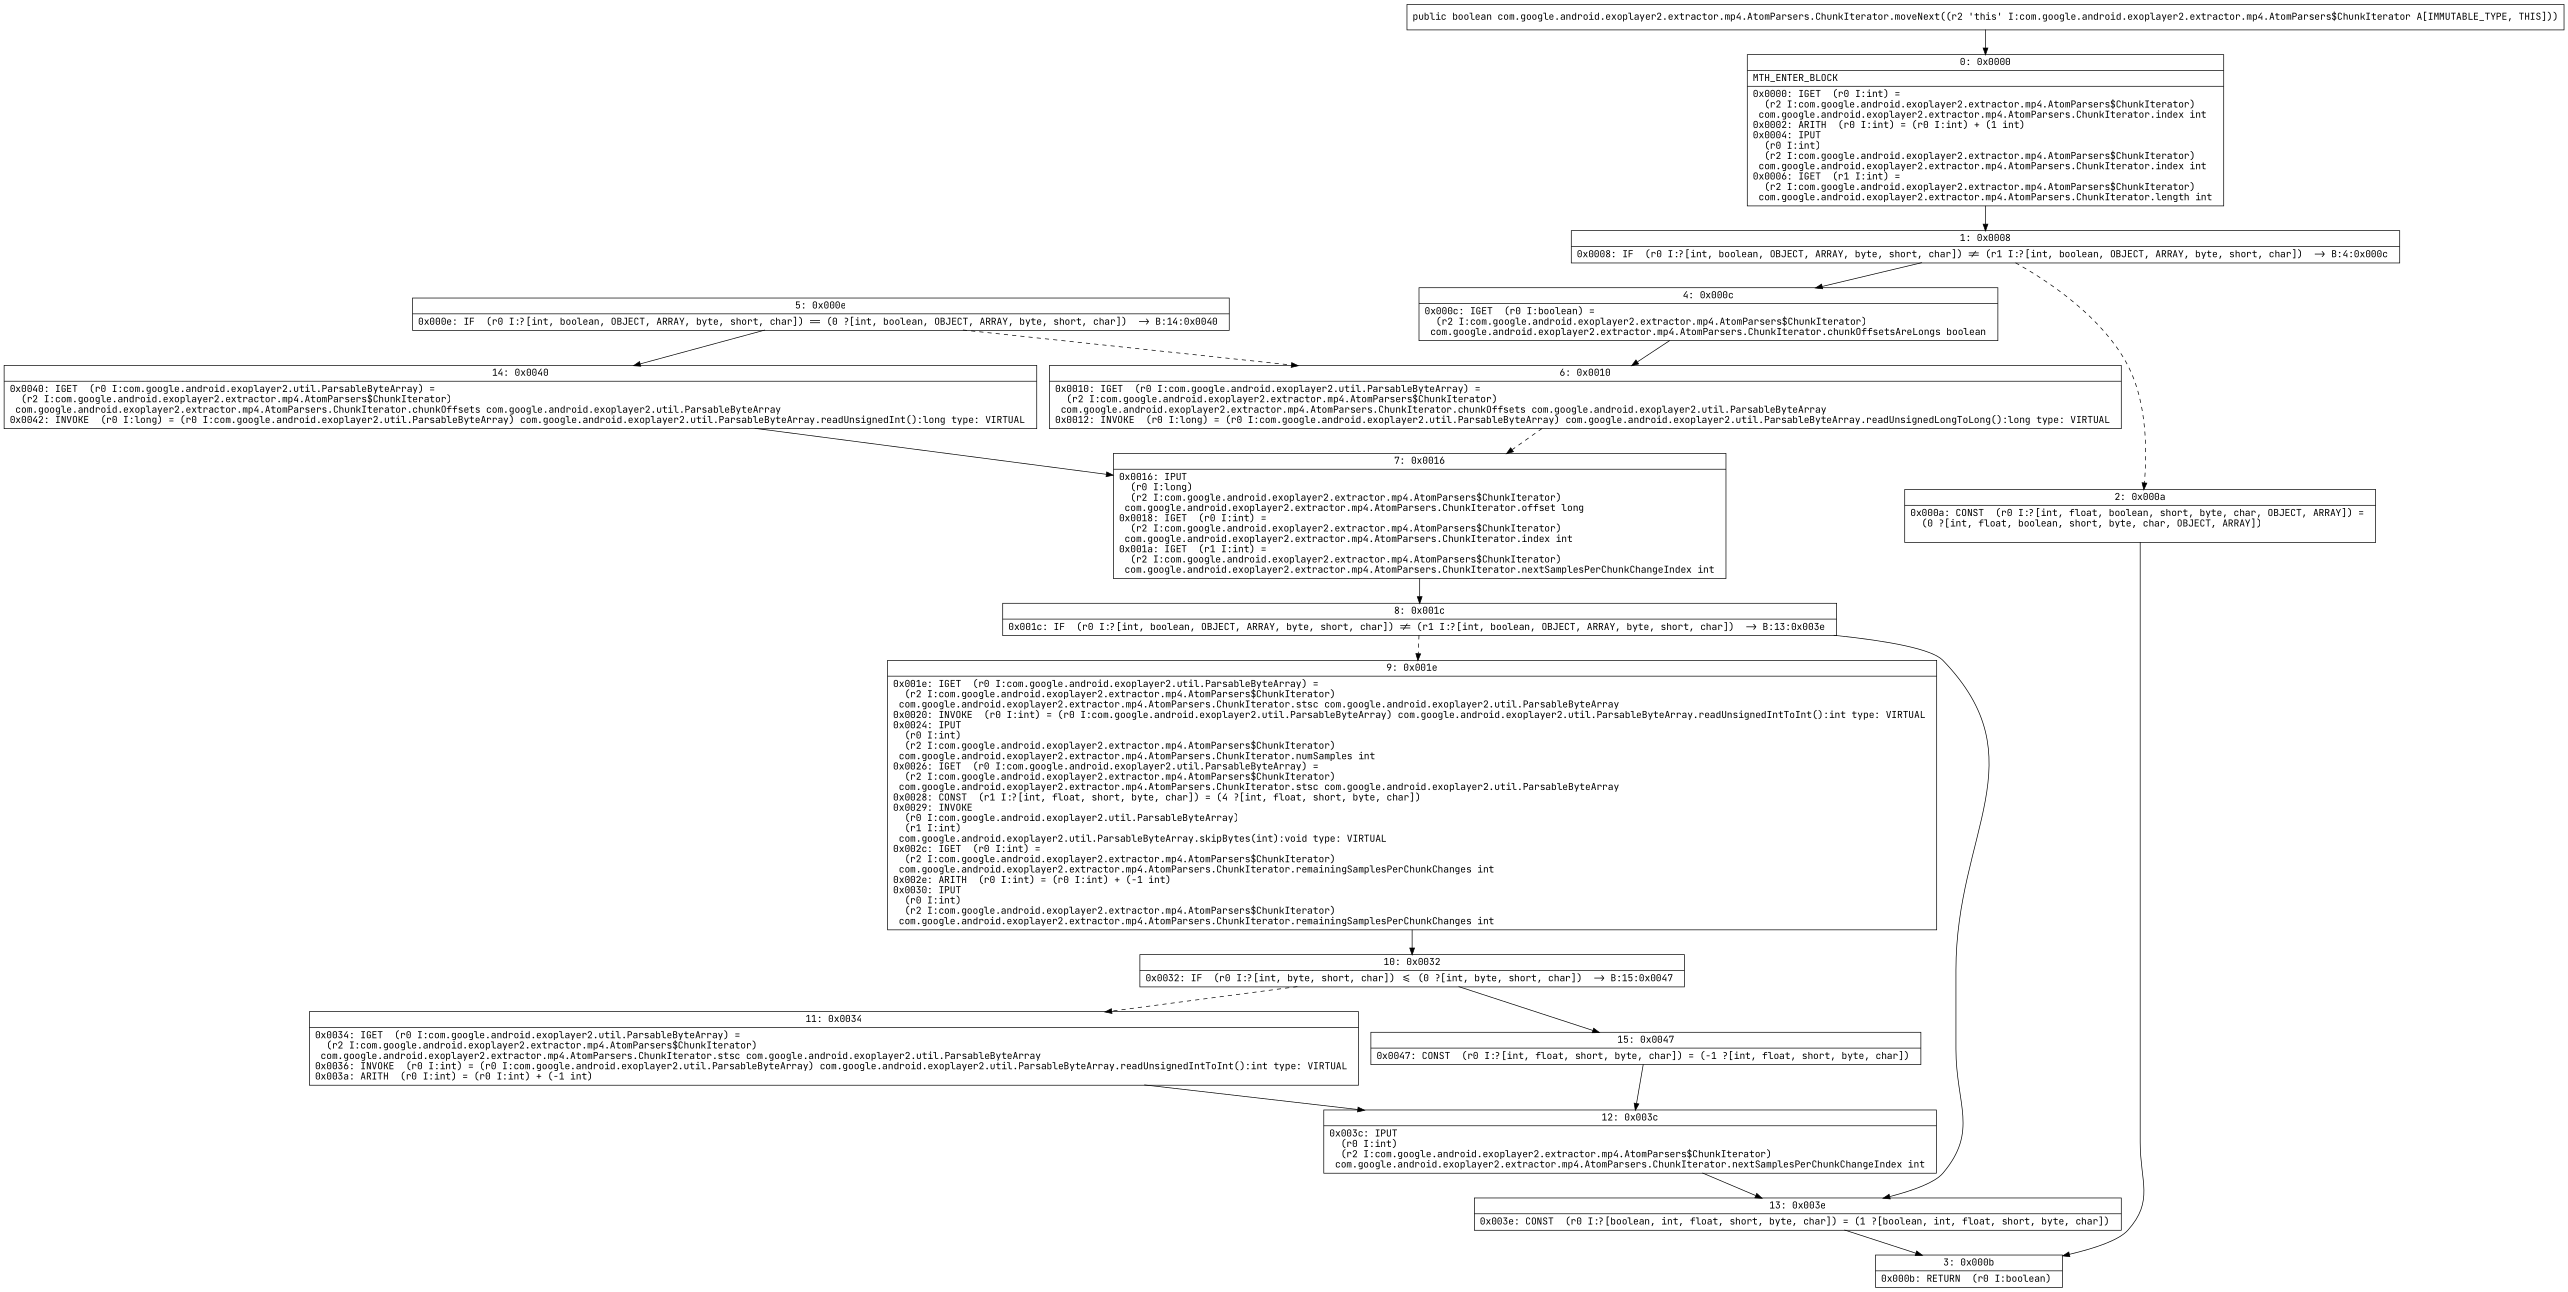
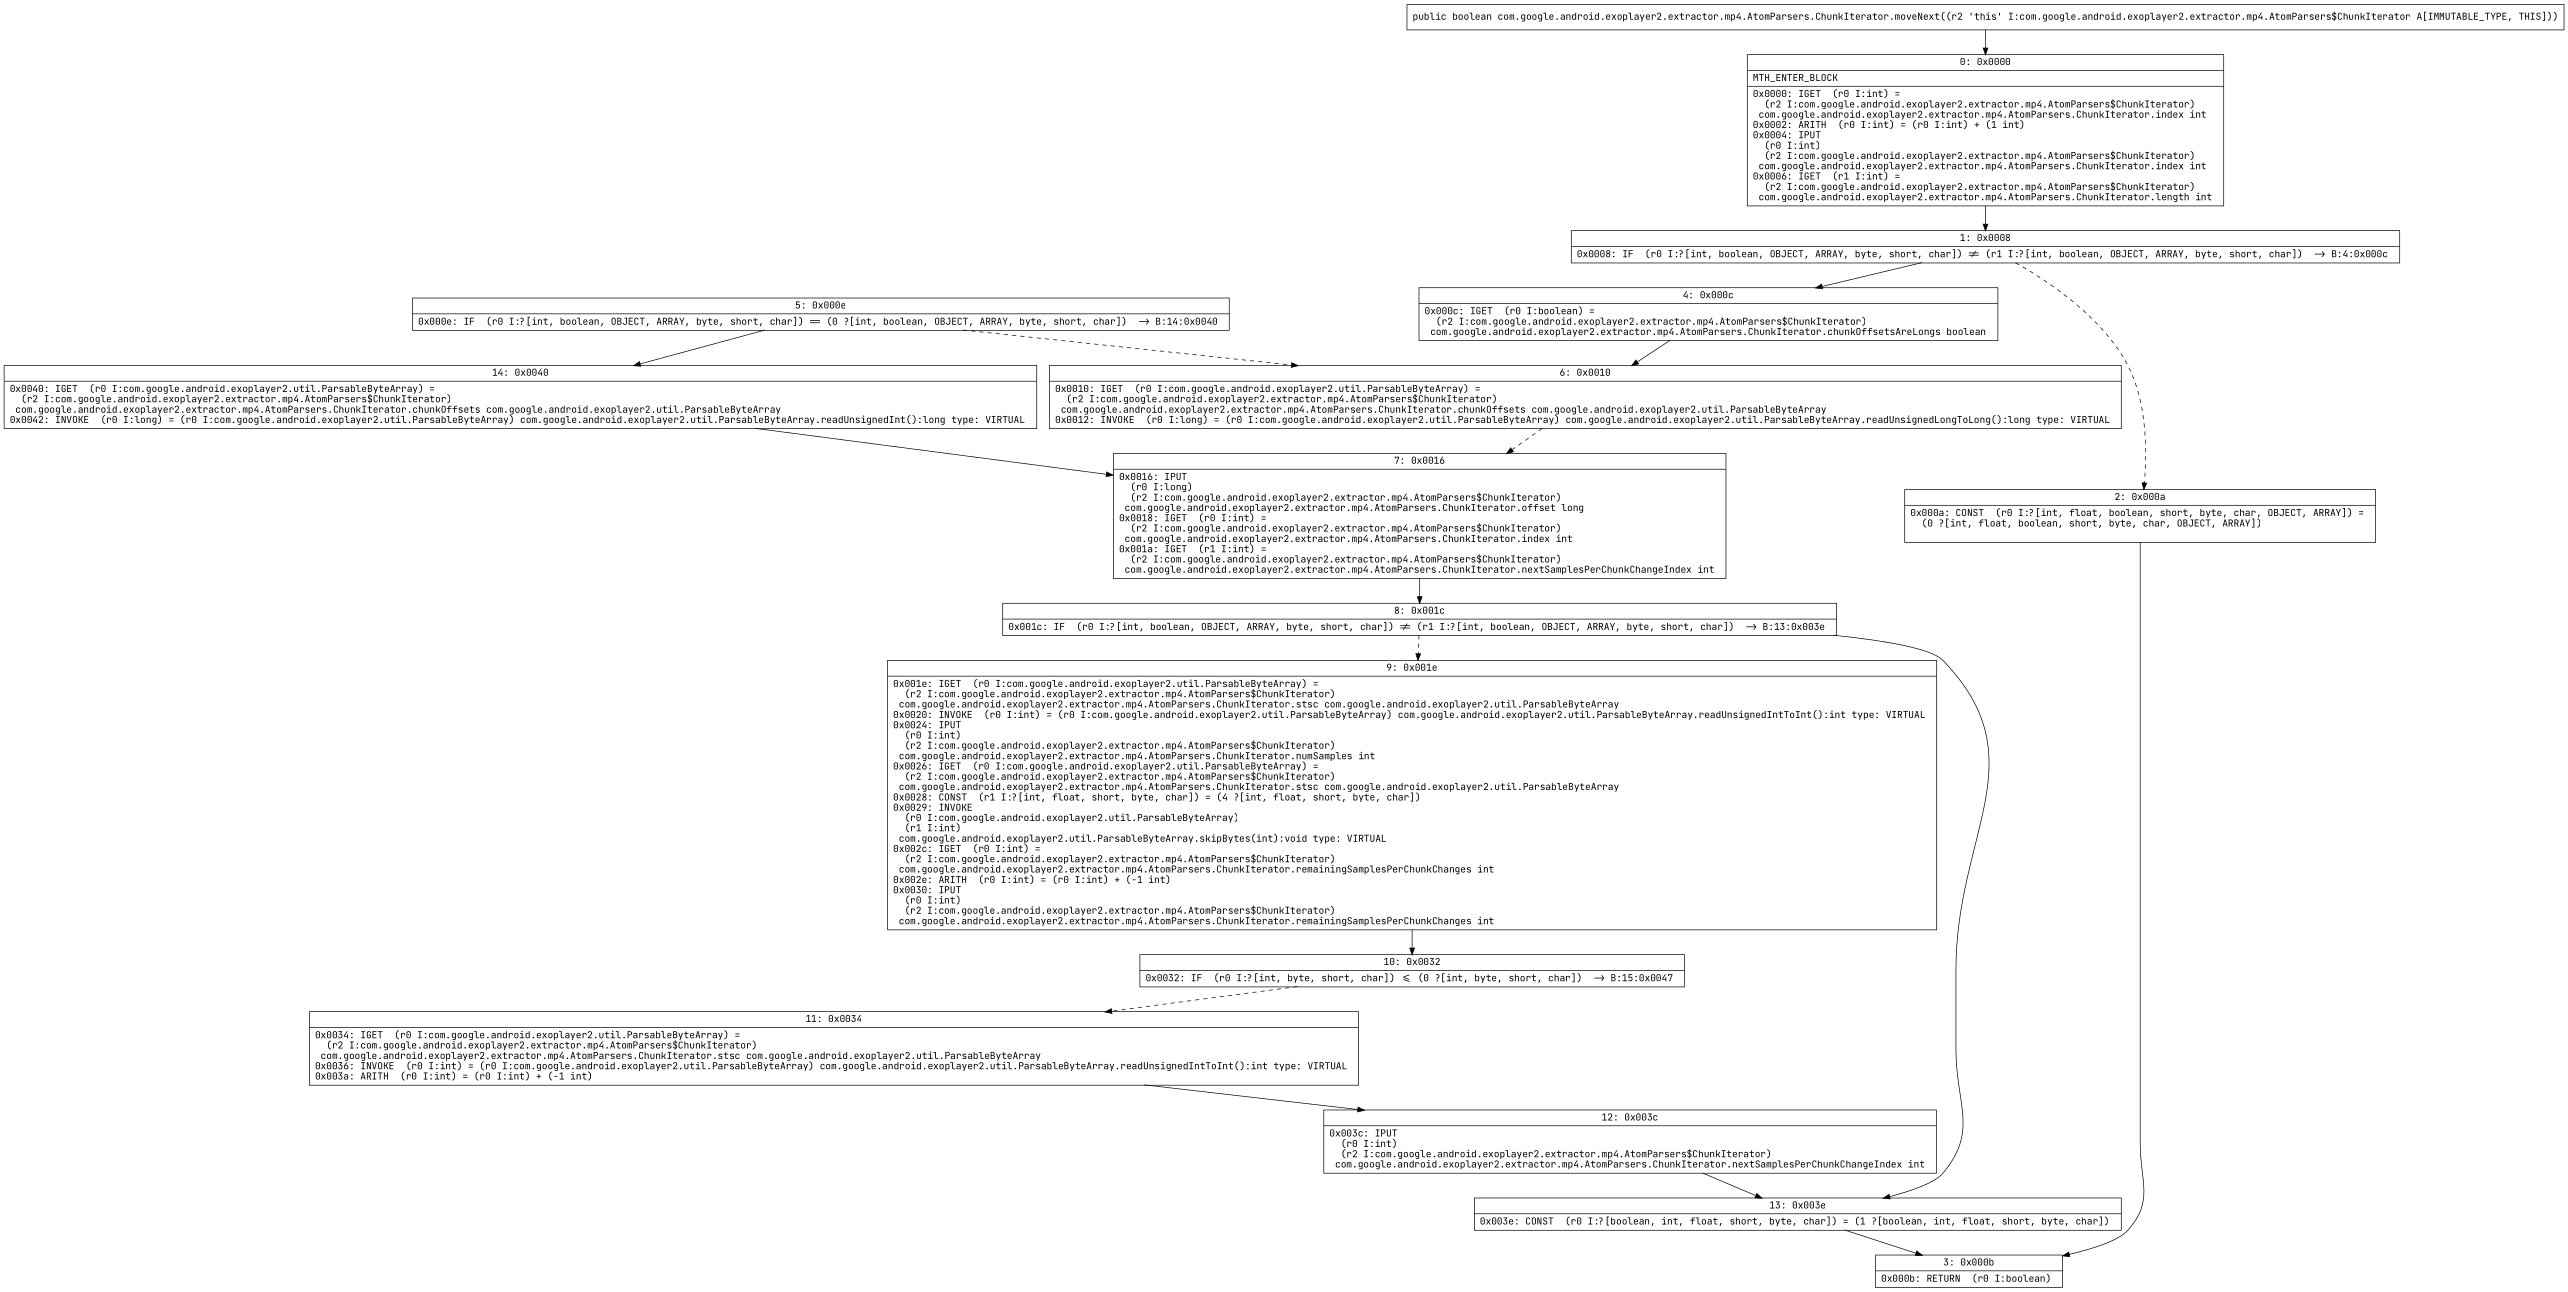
  digraph {
    fontname="JetBrains Mono"
    node [fontname="JetBrains Mono" shape=record]
    edge [fontname="JetBrains Mono"]
    n1 [label="{0\:\ 0x0000|MTH_ENTER_BLOCK\l|0x0000: IGET  (r0 I:int) = \l  (r2 I:com.google.android.exoplayer2.extractor.mp4.AtomParsers$ChunkIterator)\l com.google.android.exoplayer2.extractor.mp4.AtomParsers.ChunkIterator.index int \l0x0002: ARITH  (r0 I:int) = (r0 I:int) + (1 int) \l0x0004: IPUT  \l  (r0 I:int)\l  (r2 I:com.google.android.exoplayer2.extractor.mp4.AtomParsers$ChunkIterator)\l com.google.android.exoplayer2.extractor.mp4.AtomParsers.ChunkIterator.index int \l0x0006: IGET  (r1 I:int) = \l  (r2 I:com.google.android.exoplayer2.extractor.mp4.AtomParsers$ChunkIterator)\l com.google.android.exoplayer2.extractor.mp4.AtomParsers.ChunkIterator.length int \l}"]
    n2 [label="{1\:\ 0x0008|0x0008: IF  (r0 I:?[int, boolean, OBJECT, ARRAY, byte, short, char]) != (r1 I:?[int, boolean, OBJECT, ARRAY, byte, short, char])  \-\> B:4:0x000c \l}"]
    n3 [label="{2\:\ 0x000a|0x000a: CONST  (r0 I:?[int, float, boolean, short, byte, char, OBJECT, ARRAY]) = \l  (0 ?[int, float, boolean, short, byte, char, OBJECT, ARRAY])\l \l}"]
    n4 [label="{4\:\ 0x000c|0x000c: IGET  (r0 I:boolean) = \l  (r2 I:com.google.android.exoplayer2.extractor.mp4.AtomParsers$ChunkIterator)\l com.google.android.exoplayer2.extractor.mp4.AtomParsers.ChunkIterator.chunkOffsetsAreLongs boolean \l}"]
    n5 [label="{3\:\ 0x000b|0x000b: RETURN  (r0 I:boolean) \l}"]
    n6 [label="{6\:\ 0x0010|0x0010: IGET  (r0 I:com.google.android.exoplayer2.util.ParsableByteArray) = \l  (r2 I:com.google.android.exoplayer2.extractor.mp4.AtomParsers$ChunkIterator)\l com.google.android.exoplayer2.extractor.mp4.AtomParsers.ChunkIterator.chunkOffsets com.google.android.exoplayer2.util.ParsableByteArray \l0x0012: INVOKE  (r0 I:long) = (r0 I:com.google.android.exoplayer2.util.ParsableByteArray) com.google.android.exoplayer2.util.ParsableByteArray.readUnsignedLongToLong():long type: VIRTUAL \l}"]
    n7 [label="{5\:\ 0x000e|0x000e: IF  (r0 I:?[int, boolean, OBJECT, ARRAY, byte, short, char]) == (0 ?[int, boolean, OBJECT, ARRAY, byte, short, char])  \-\> B:14:0x0040 \l}"]
    n8 [label="{14\:\ 0x0040|0x0040: IGET  (r0 I:com.google.android.exoplayer2.util.ParsableByteArray) = \l  (r2 I:com.google.android.exoplayer2.extractor.mp4.AtomParsers$ChunkIterator)\l com.google.android.exoplayer2.extractor.mp4.AtomParsers.ChunkIterator.chunkOffsets com.google.android.exoplayer2.util.ParsableByteArray \l0x0042: INVOKE  (r0 I:long) = (r0 I:com.google.android.exoplayer2.util.ParsableByteArray) com.google.android.exoplayer2.util.ParsableByteArray.readUnsignedInt():long type: VIRTUAL \l}"]
    n9 [label="{7\:\ 0x0016|0x0016: IPUT  \l  (r0 I:long)\l  (r2 I:com.google.android.exoplayer2.extractor.mp4.AtomParsers$ChunkIterator)\l com.google.android.exoplayer2.extractor.mp4.AtomParsers.ChunkIterator.offset long \l0x0018: IGET  (r0 I:int) = \l  (r2 I:com.google.android.exoplayer2.extractor.mp4.AtomParsers$ChunkIterator)\l com.google.android.exoplayer2.extractor.mp4.AtomParsers.ChunkIterator.index int \l0x001a: IGET  (r1 I:int) = \l  (r2 I:com.google.android.exoplayer2.extractor.mp4.AtomParsers$ChunkIterator)\l com.google.android.exoplayer2.extractor.mp4.AtomParsers.ChunkIterator.nextSamplesPerChunkChangeIndex int \l}"]
    n10 [label="{8\:\ 0x001c|0x001c: IF  (r0 I:?[int, boolean, OBJECT, ARRAY, byte, short, char]) != (r1 I:?[int, boolean, OBJECT, ARRAY, byte, short, char])  \-\> B:13:0x003e \l}"]
    n11 [label="{9\:\ 0x001e|0x001e: IGET  (r0 I:com.google.android.exoplayer2.util.ParsableByteArray) = \l  (r2 I:com.google.android.exoplayer2.extractor.mp4.AtomParsers$ChunkIterator)\l com.google.android.exoplayer2.extractor.mp4.AtomParsers.ChunkIterator.stsc com.google.android.exoplayer2.util.ParsableByteArray \l0x0020: INVOKE  (r0 I:int) = (r0 I:com.google.android.exoplayer2.util.ParsableByteArray) com.google.android.exoplayer2.util.ParsableByteArray.readUnsignedIntToInt():int type: VIRTUAL \l0x0024: IPUT  \l  (r0 I:int)\l  (r2 I:com.google.android.exoplayer2.extractor.mp4.AtomParsers$ChunkIterator)\l com.google.android.exoplayer2.extractor.mp4.AtomParsers.ChunkIterator.numSamples int \l0x0026: IGET  (r0 I:com.google.android.exoplayer2.util.ParsableByteArray) = \l  (r2 I:com.google.android.exoplayer2.extractor.mp4.AtomParsers$ChunkIterator)\l com.google.android.exoplayer2.extractor.mp4.AtomParsers.ChunkIterator.stsc com.google.android.exoplayer2.util.ParsableByteArray \l0x0028: CONST  (r1 I:?[int, float, short, byte, char]) = (4 ?[int, float, short, byte, char]) \l0x0029: INVOKE  \l  (r0 I:com.google.android.exoplayer2.util.ParsableByteArray)\l  (r1 I:int)\l com.google.android.exoplayer2.util.ParsableByteArray.skipBytes(int):void type: VIRTUAL \l0x002c: IGET  (r0 I:int) = \l  (r2 I:com.google.android.exoplayer2.extractor.mp4.AtomParsers$ChunkIterator)\l com.google.android.exoplayer2.extractor.mp4.AtomParsers.ChunkIterator.remainingSamplesPerChunkChanges int \l0x002e: ARITH  (r0 I:int) = (r0 I:int) + (\-1 int) \l0x0030: IPUT  \l  (r0 I:int)\l  (r2 I:com.google.android.exoplayer2.extractor.mp4.AtomParsers$ChunkIterator)\l com.google.android.exoplayer2.extractor.mp4.AtomParsers.ChunkIterator.remainingSamplesPerChunkChanges int \l}"]
    n12 [label="{13\:\ 0x003e|0x003e: CONST  (r0 I:?[boolean, int, float, short, byte, char]) = (1 ?[boolean, int, float, short, byte, char]) \l}"]
    n13 [label="{10\:\ 0x0032|0x0032: IF  (r0 I:?[int, byte, short, char]) \<= (0 ?[int, byte, short, char])  \-\> B:15:0x0047 \l}"]
    n14 [label="{11\:\ 0x0034|0x0034: IGET  (r0 I:com.google.android.exoplayer2.util.ParsableByteArray) = \l  (r2 I:com.google.android.exoplayer2.extractor.mp4.AtomParsers$ChunkIterator)\l com.google.android.exoplayer2.extractor.mp4.AtomParsers.ChunkIterator.stsc com.google.android.exoplayer2.util.ParsableByteArray \l0x0036: INVOKE  (r0 I:int) = (r0 I:com.google.android.exoplayer2.util.ParsableByteArray) com.google.android.exoplayer2.util.ParsableByteArray.readUnsignedIntToInt():int type: VIRTUAL \l0x003a: ARITH  (r0 I:int) = (r0 I:int) + (\-1 int) \l}"]
-   n15 [label="{15\:\ 0x0047|0x0047: CONST  (r0 I:?[int, float, short, byte, char]) = (\-1 ?[int, float, short, byte, char]) \l}"]
    n16 [label="{12\:\ 0x003c|0x003c: IPUT  \l  (r0 I:int)\l  (r2 I:com.google.android.exoplayer2.extractor.mp4.AtomParsers$ChunkIterator)\l com.google.android.exoplayer2.extractor.mp4.AtomParsers.ChunkIterator.nextSamplesPerChunkChangeIndex int \l}"]
    n17 [label="{public boolean com.google.android.exoplayer2.extractor.mp4.AtomParsers.ChunkIterator.moveNext((r2 'this' I:com.google.android.exoplayer2.extractor.mp4.AtomParsers$ChunkIterator A[IMMUTABLE_TYPE, THIS])) }"]
    n1 -> n2
    n2 -> n3 [style=dashed]
    n2 -> n4
    n3 -> n5
    n4 -> n6
    n6 -> n9 [style=dashed]
    n7 -> n6 [style=dashed]
    n7 -> n8
    n8 -> n9
    n9 -> n10
    n10 -> n11 [style=dashed]
    n10 -> n12
    n11 -> n13
    n12 -> n5
    n13 -> n14 [style=dashed]
-   n13 -> n15
    n14 -> n16
-   n15 -> n16
    n16 -> n12
    n17 -> n1
  }
